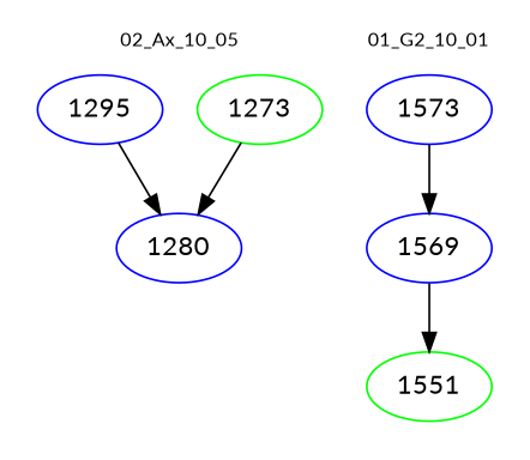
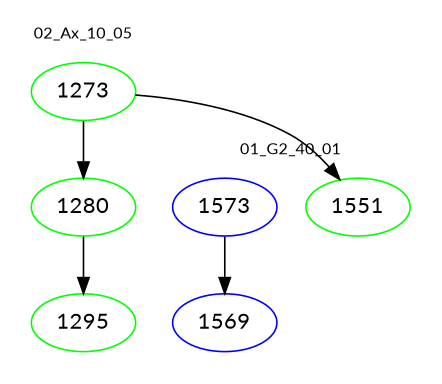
  digraph {
    fontname=Lato
    node [color=blue fontname=Lato]
    edge [color=black fontname=Lato]
-   n1 [label=1280]
+   n1 [color=green label=1280]
    n2 [color=green label=1273]
-   n3 [label=1295]
+   n3 [color=green label=1295]
    n4 [label=1569]
    n5 [color=green label=1551]
    n6 [label=1573]
    subgraph cluster_1 {
      color=white
      fontsize=10
      label="02_Ax_10_05"
      n1
      n2
      n3
    }
    subgraph cluster_2 {
      color=white
      fontsize=10
-     label="01_G2_10_01"
+     label="01_G2_40_01"
      n4
      n5
      n6
    }
-   n3 -> n1
+   n1 -> n3
    n2 -> n1
-   n4 -> n5
+   n2 -> n5
    n6 -> n4
  }
